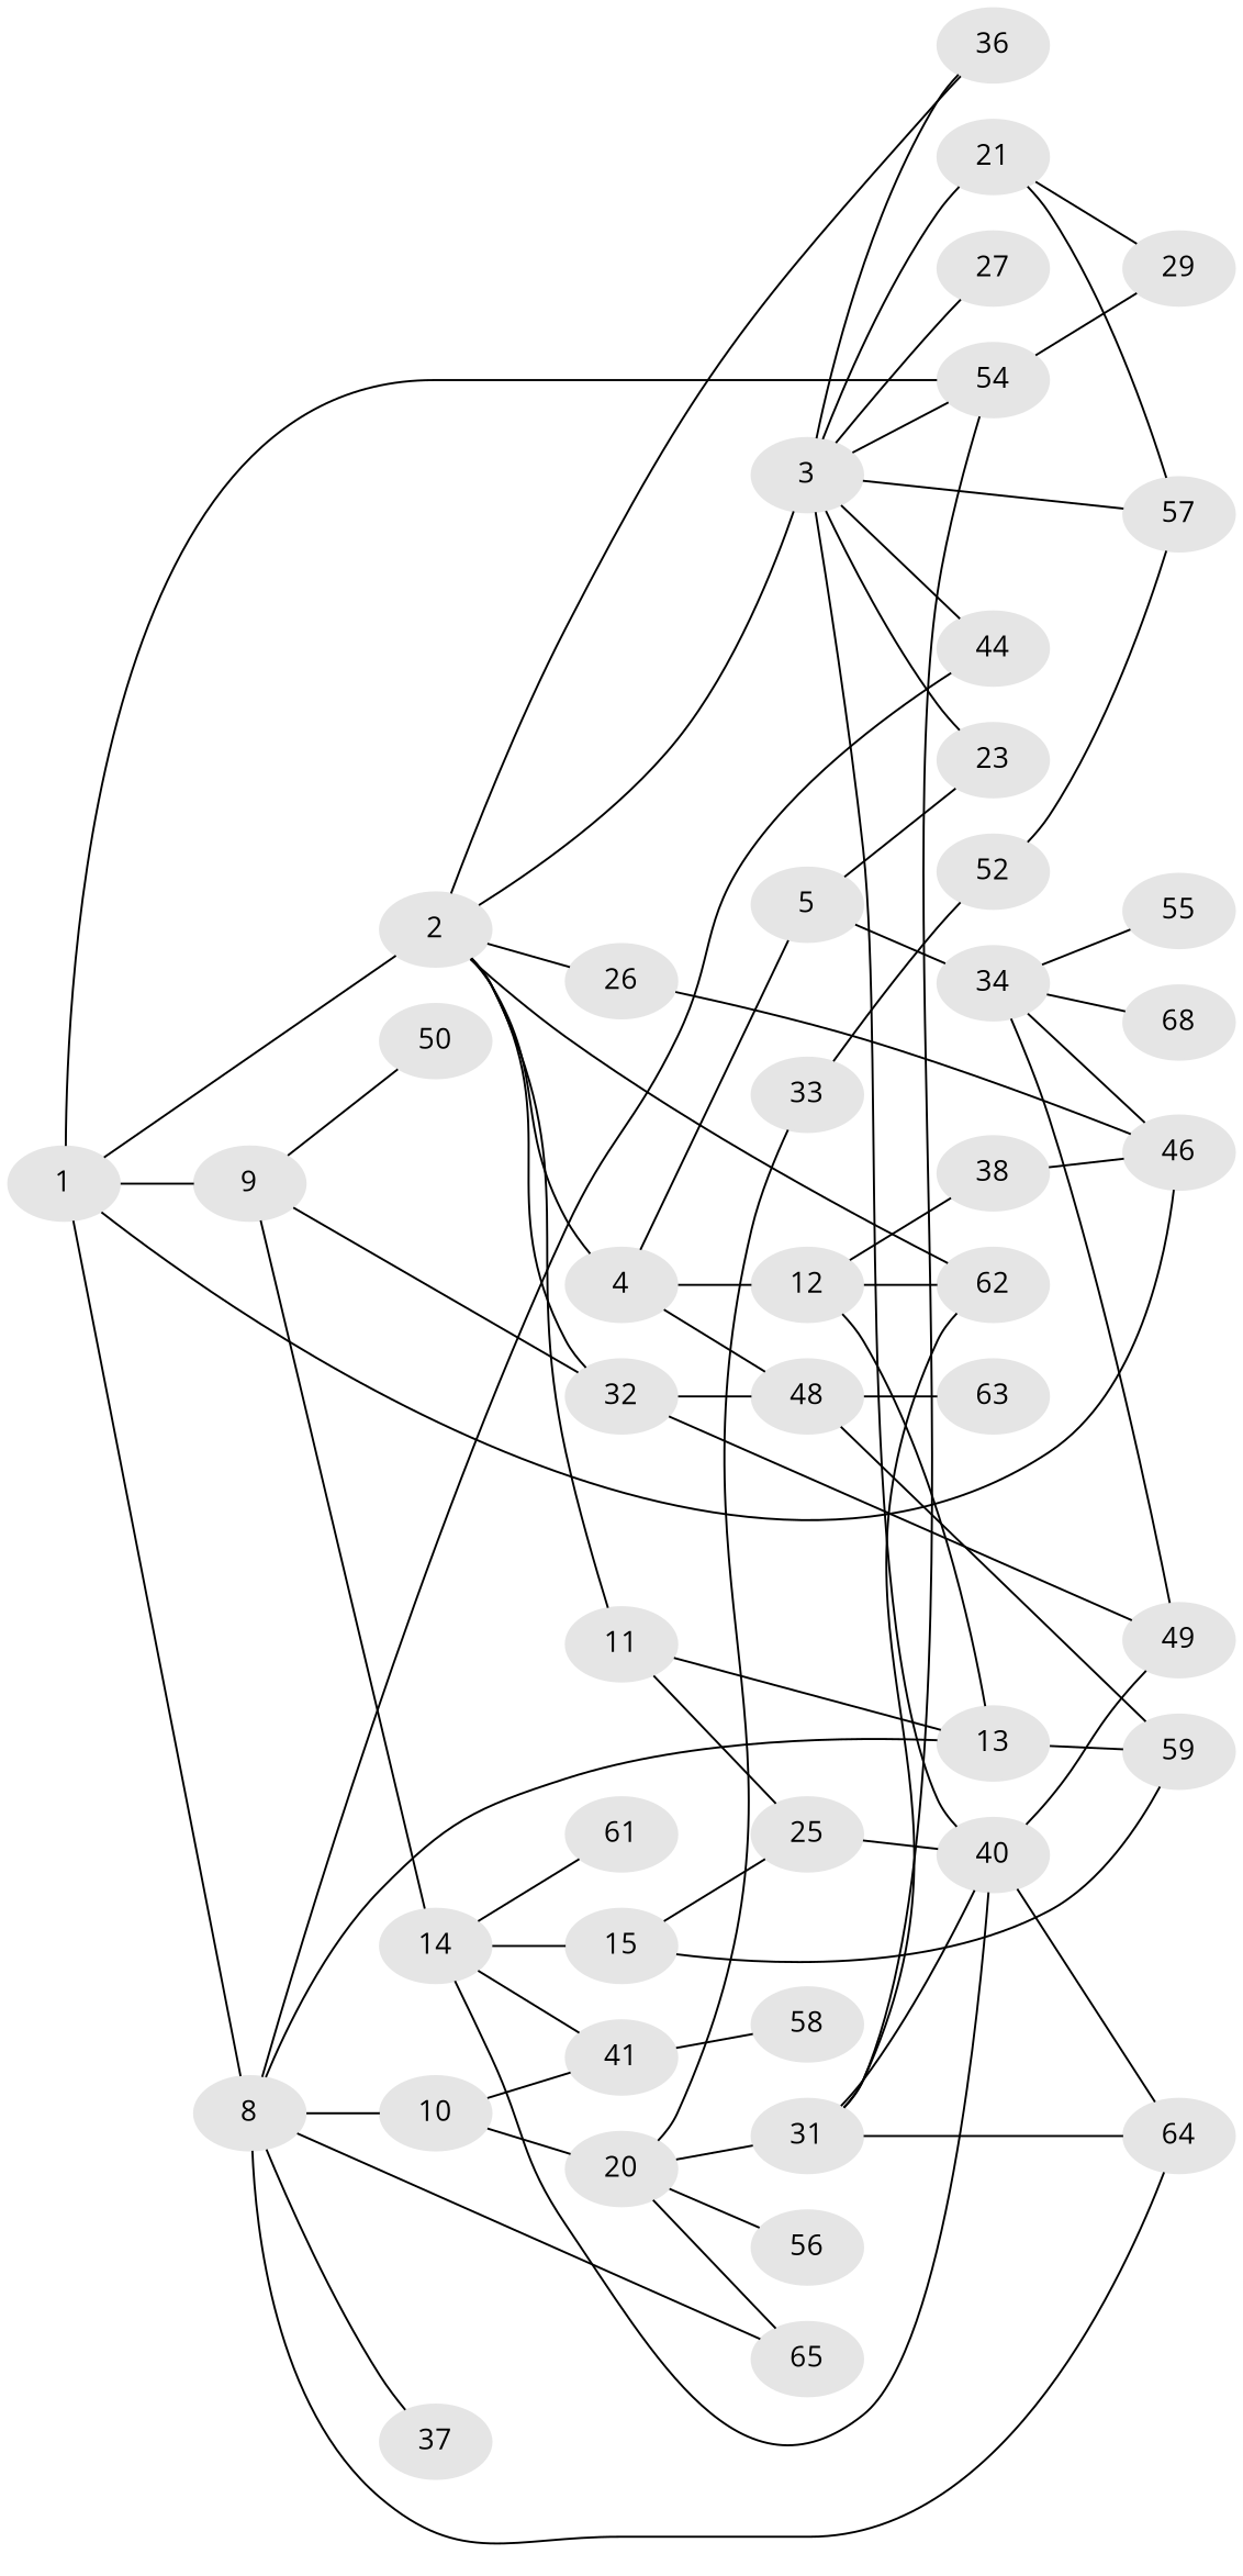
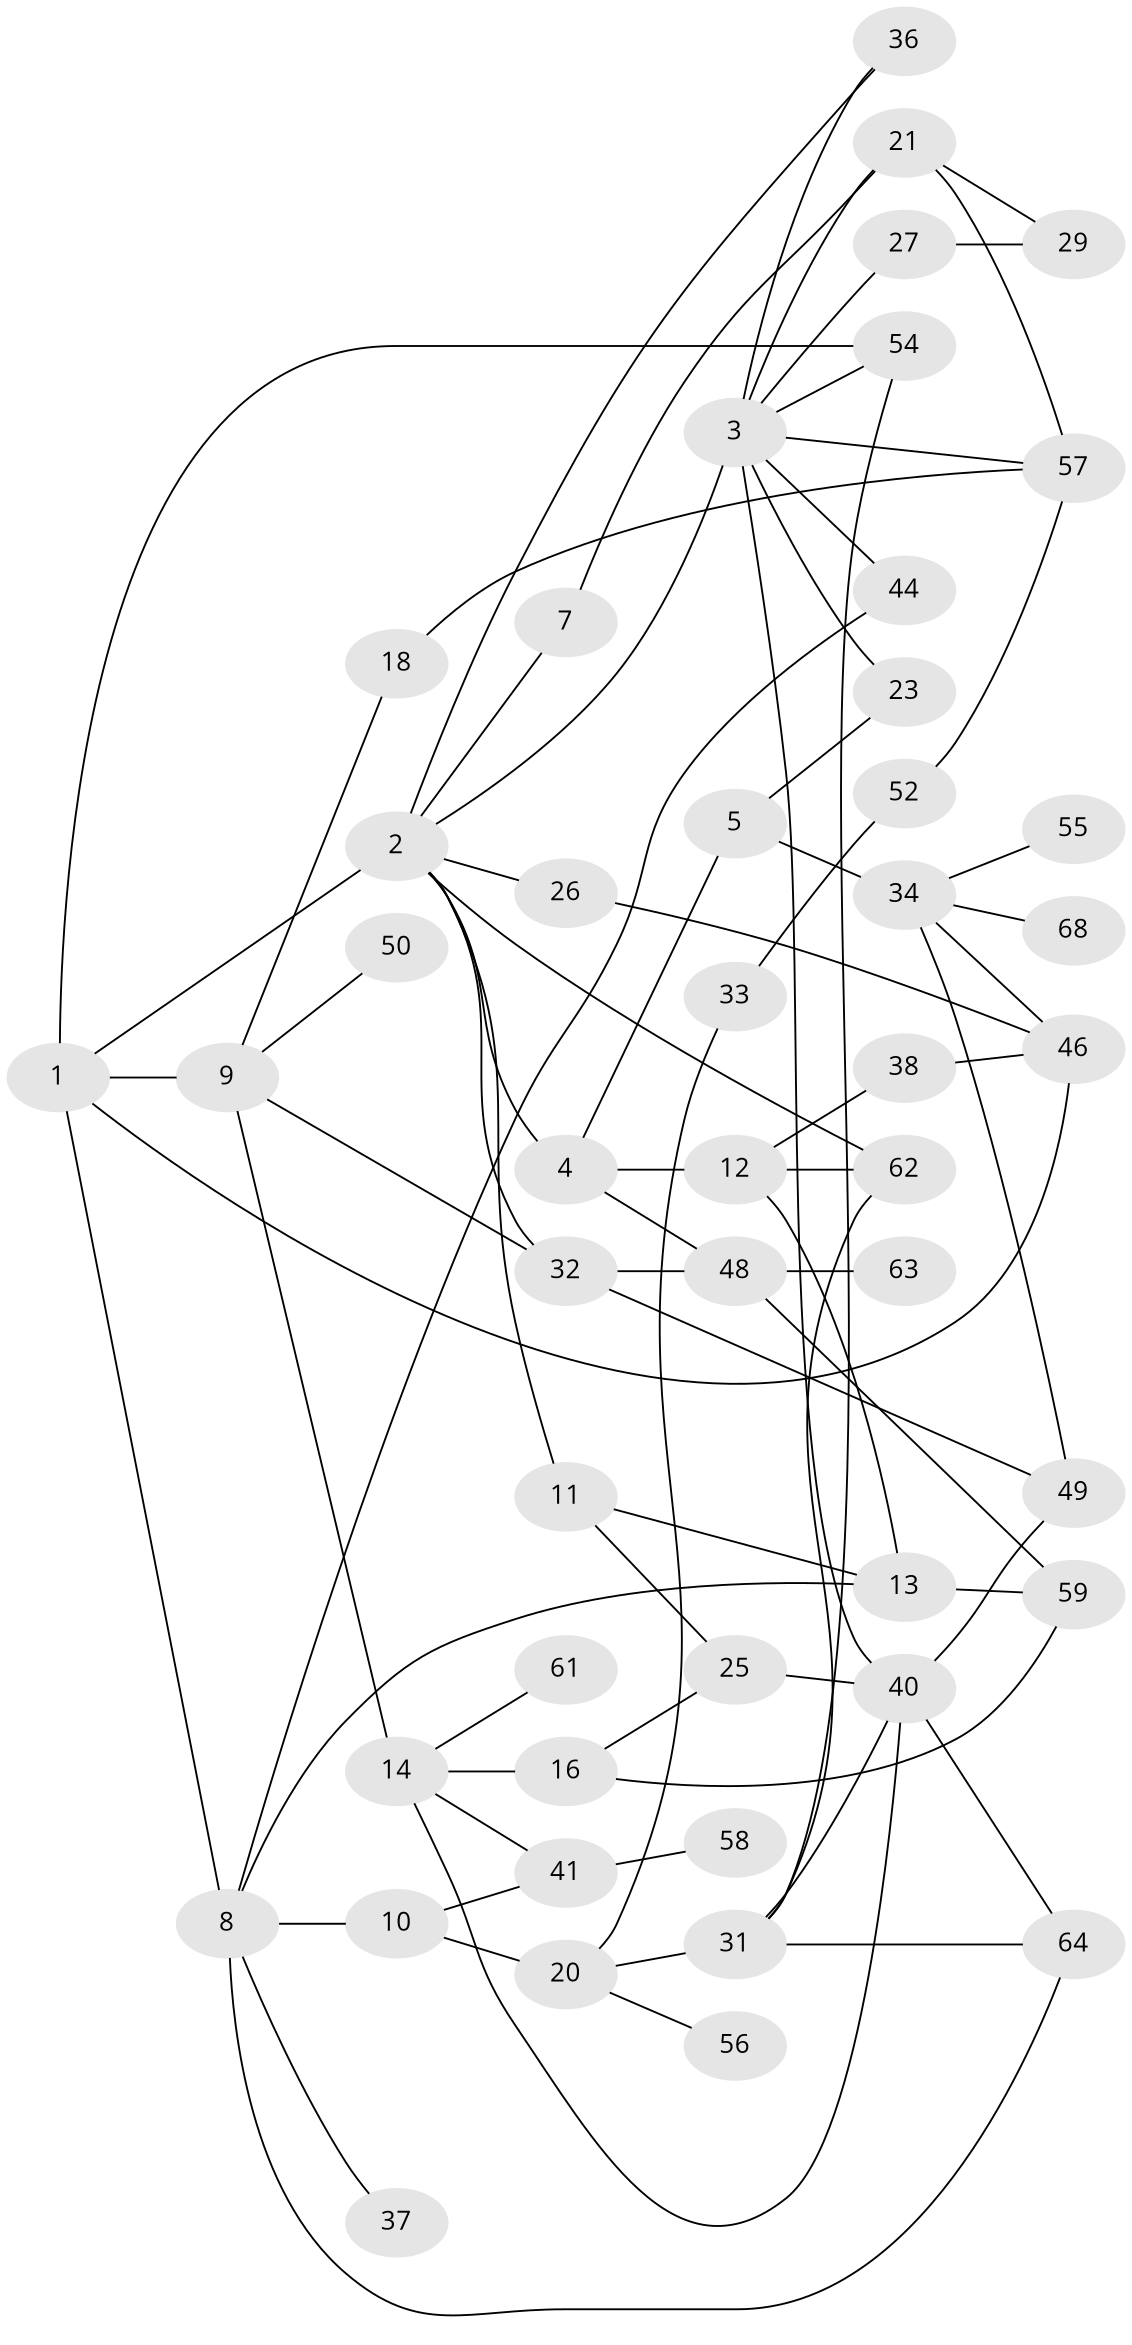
  graph {
    fontname="Open Sans"
    rankdir=LR
    node [color=gray90 fontname="Open Sans" style=filled]
    edge [fontname="Open Sans"]
    1 [super="+66"]
    2 [super="+15"]
    8 [super="+42"]
    9 [super="+30"]
    46 [super="+70"]
    54
    3 [super="+51"]
    4
+   7
    11
    26
    36
    n13 [label=32 super="+67"]
    62
    44
    10 [super="+19"]
    13 [super="+45"]
    37
    64
-   65
    14 [super="+17"]
+   18
    50
    21 [super="+24"]
    23
    27
    40 [super="+47"]
    57
    5 [super="+6"]
    12 [super="+69"]
    48 [super="+60"]
    25
    49
    29
    34 [super="+53"]
    38
    59
    63
    55
    68
    20 [super="+28"]
    41 [super="+43"]
-   16 [super="+22" label=15]
+   16 [super="+22"]
    61
    31 [super="+32"]
    33 [super="+35"]
    56
    58
    52
    1 -- 2
    1 -- 8
    1 -- 9
    1 -- 46
    1 -- 54
    2 -- 3 [weight=2]
    2 -- 4
+   2 -- 7
    2 -- 11
    2 -- 26
    2 -- 36
    2 -- n13
    2 -- 62
    8 -- 44
    8 -- 10
    8 -- 13
    8 -- 37
    8 -- 64
-   8 -- 65
    9 -- n13
    9 -- 14
+   9 -- 18
    9 -- 50
    3 -- 54
    3 -- 36
    3 -- 44
    3 -- 21
    3 -- 23
    3 -- 27
    3 -- 40
    3 -- 57
    4 -- 5
    4 -- 12
    4 -- 48
+   7 -- 21
    11 -- 13
    11 -- 25
    26 -- 46
    n13 -- 48
    n13 -- 49
    10 -- 20
    10 -- 41
    13 -- 59
    14 -- 40
    14 -- 41
    14 -- 16
    14 -- 61
+   18 -- 57
    21 -- 57
    21 -- 29
-   54 -- 29
+   27 -- 29
    40 -- 64
    40 -- 49
    5 -- 23
    5 -- 34
    12 -- 62
    12 -- 13
    12 -- 38
    48 -- 59
    48 -- 63
    25 -- 40
    34 -- 46
    34 -- 49
    34 -- 55
    34 -- 68
    38 -- 46
-   20 -- 65
    20 -- 31
    20 -- 33
    20 -- 56
    41 -- 58
    16 -- 25
    16 -- 59
    31 -- 54
    31 -- 62
    31 -- 64
    31 -- 40
    33 -- 52
    52 -- 57
  }
